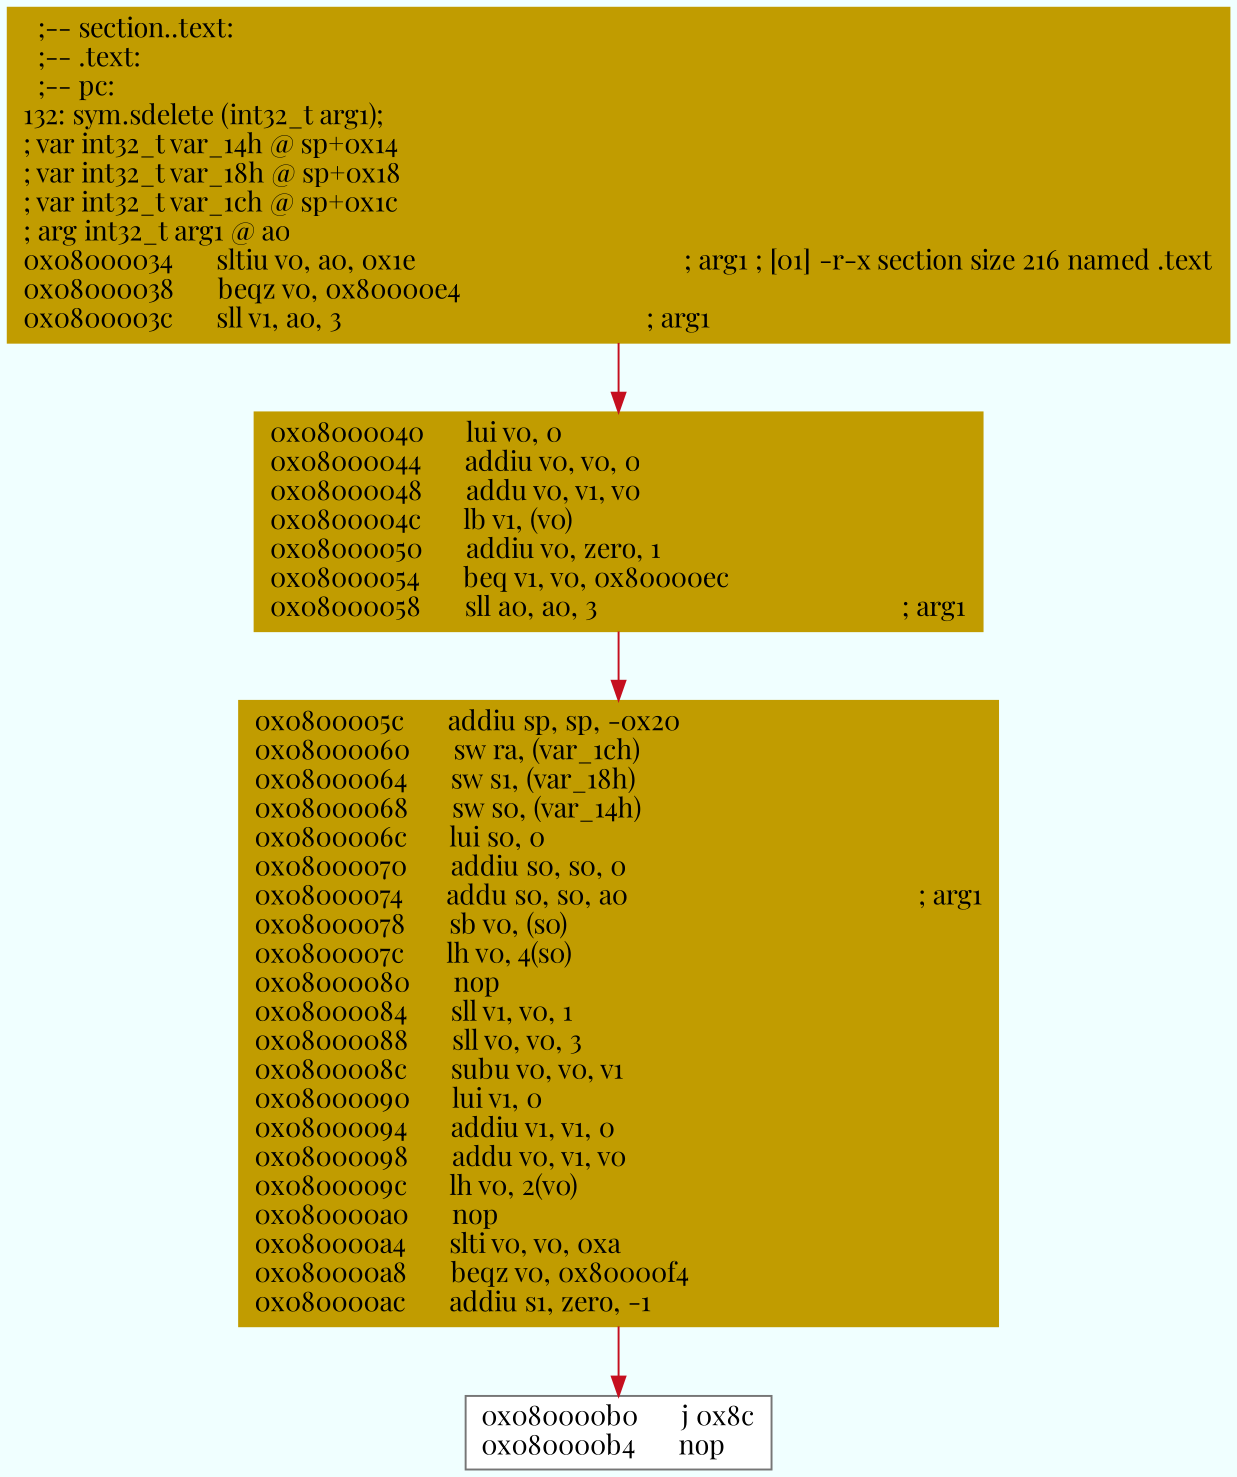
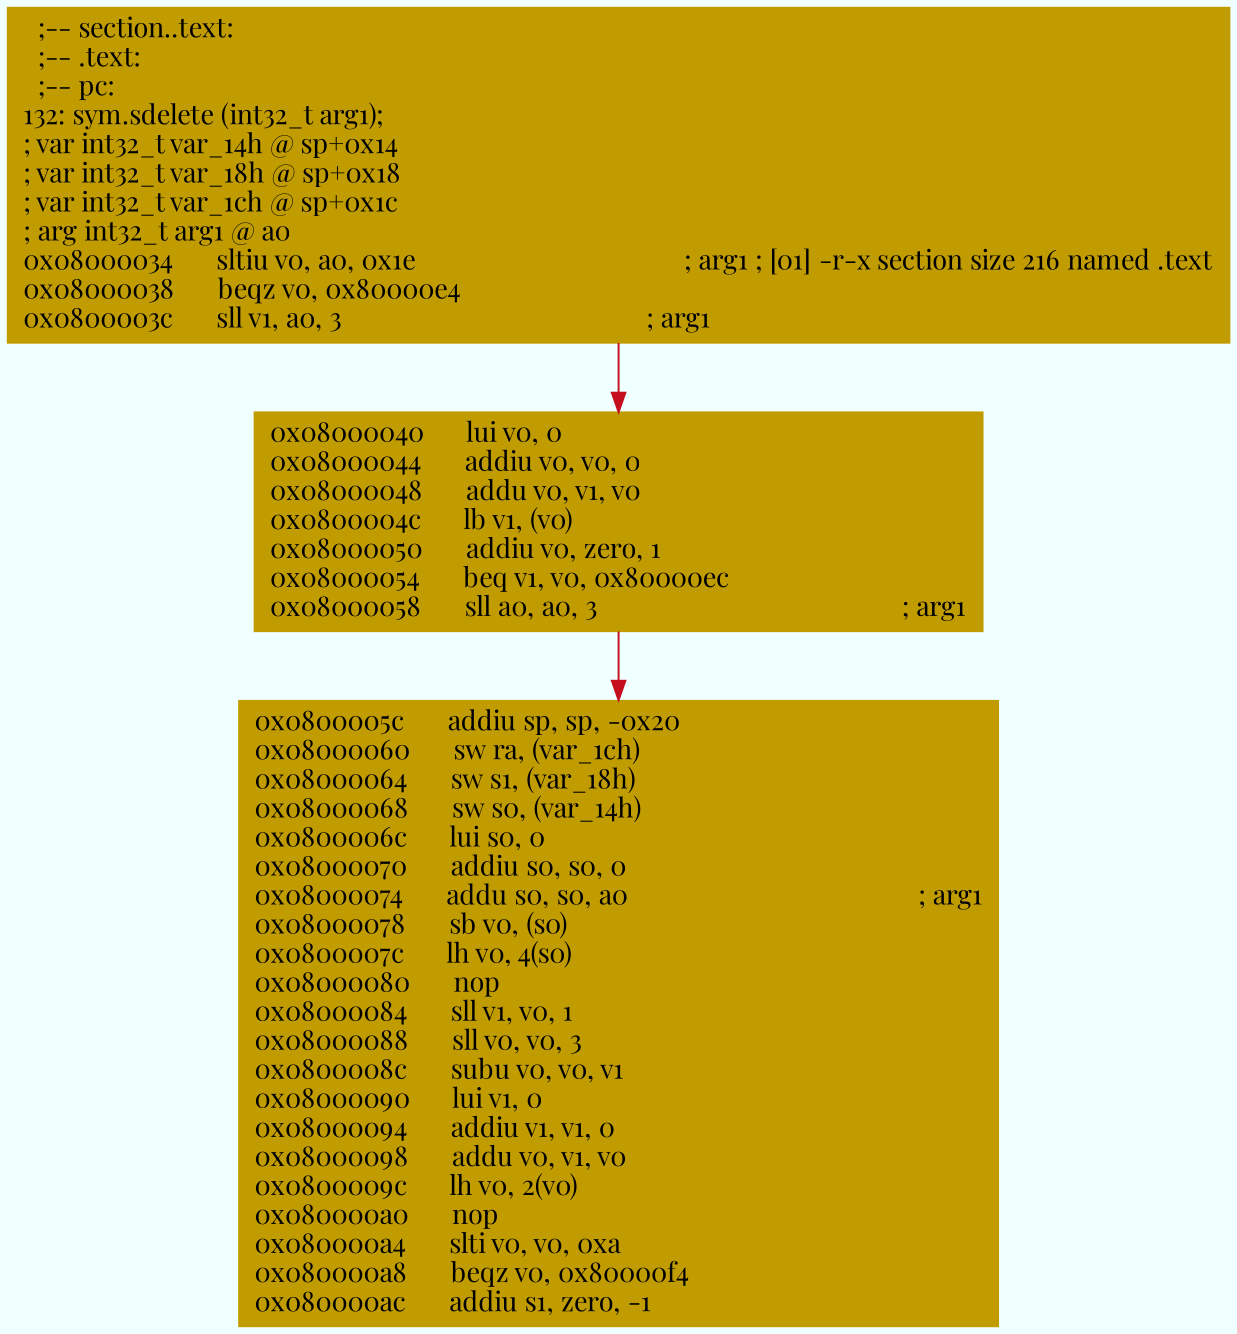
  digraph {
    bgcolor=azure
    fontname="Playfair Display"
    fontsize=8
    splines=ortho
    node [color="#c19c00" fillcolor="#c19c00" fontname="Playfair Display" shape=box style=filled]
    edge [arrowhead=normal color="#c50f1f" fontname="Playfair Display"]
    n1 [label="  ;-- section..text:\l  ;-- .text:\l  ;-- pc:\l132: sym.sdelete (int32_t arg1);\l; var int32_t var_14h @ sp+0x14\l; var int32_t var_18h @ sp+0x18\l; var int32_t var_1ch @ sp+0x1c\l; arg int32_t arg1 @ a0\l0x08000034      sltiu v0, a0, 0x1e                                     ; arg1 ; [01] -r-x section size 216 named .text\l0x08000038      beqz v0, 0x80000e4\l0x0800003c      sll v1, a0, 3                                          ; arg1\l"]
    n2 [label="0x08000040      lui v0, 0\l0x08000044      addiu v0, v0, 0\l0x08000048      addu v0, v1, v0\l0x0800004c      lb v1, (v0)\l0x08000050      addiu v0, zero, 1\l0x08000054      beq v1, v0, 0x80000ec\l0x08000058      sll a0, a0, 3                                          ; arg1\l"]
    n3 [label="0x0800005c      addiu sp, sp, -0x20\l0x08000060      sw ra, (var_1ch)\l0x08000064      sw s1, (var_18h)\l0x08000068      sw s0, (var_14h)\l0x0800006c      lui s0, 0\l0x08000070      addiu s0, s0, 0\l0x08000074      addu s0, s0, a0                                        ; arg1\l0x08000078      sb v0, (s0)\l0x0800007c      lh v0, 4(s0)\l0x08000080      nop\l0x08000084      sll v1, v0, 1\l0x08000088      sll v0, v0, 3\l0x0800008c      subu v0, v0, v1\l0x08000090      lui v1, 0\l0x08000094      addiu v1, v1, 0\l0x08000098      addu v0, v1, v0\l0x0800009c      lh v0, 2(v0)\l0x080000a0      nop\l0x080000a4      slti v0, v0, 0xa\l0x080000a8      beqz v0, 0x80000f4\l0x080000ac      addiu s1, zero, -1\l"]
-   n4 [color="#767676" fillcolor=white label="0x080000b0      j 0x8c\l0x080000b4      nop\l"]
    n1 -> n2
    n2 -> n3
-   n3 -> n4
  }
